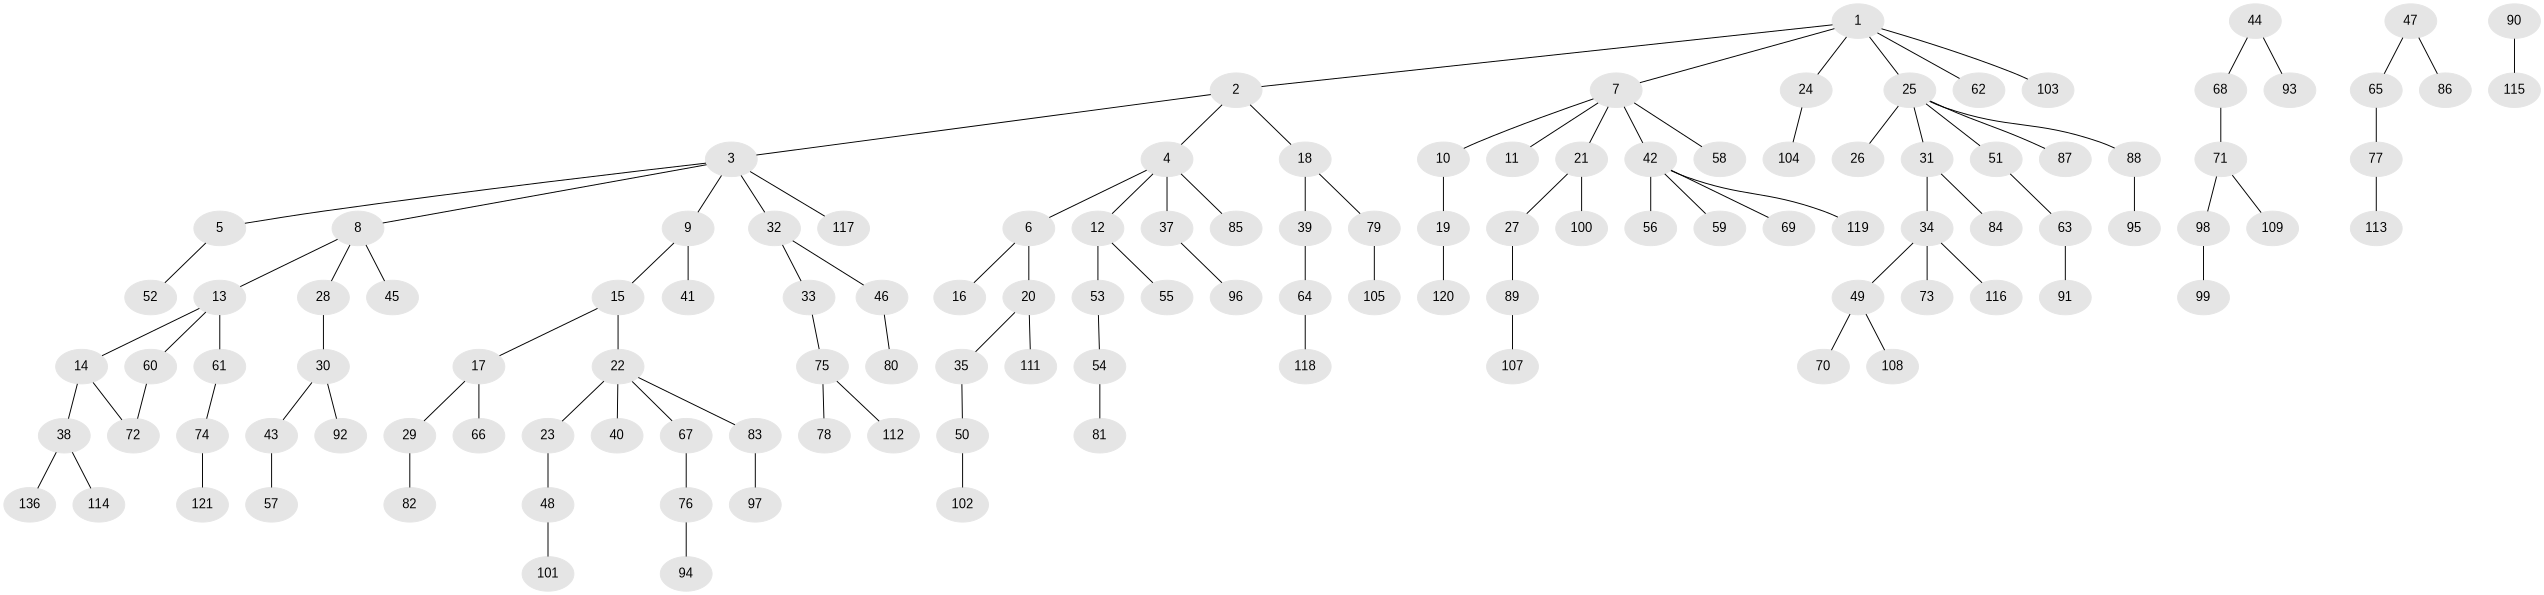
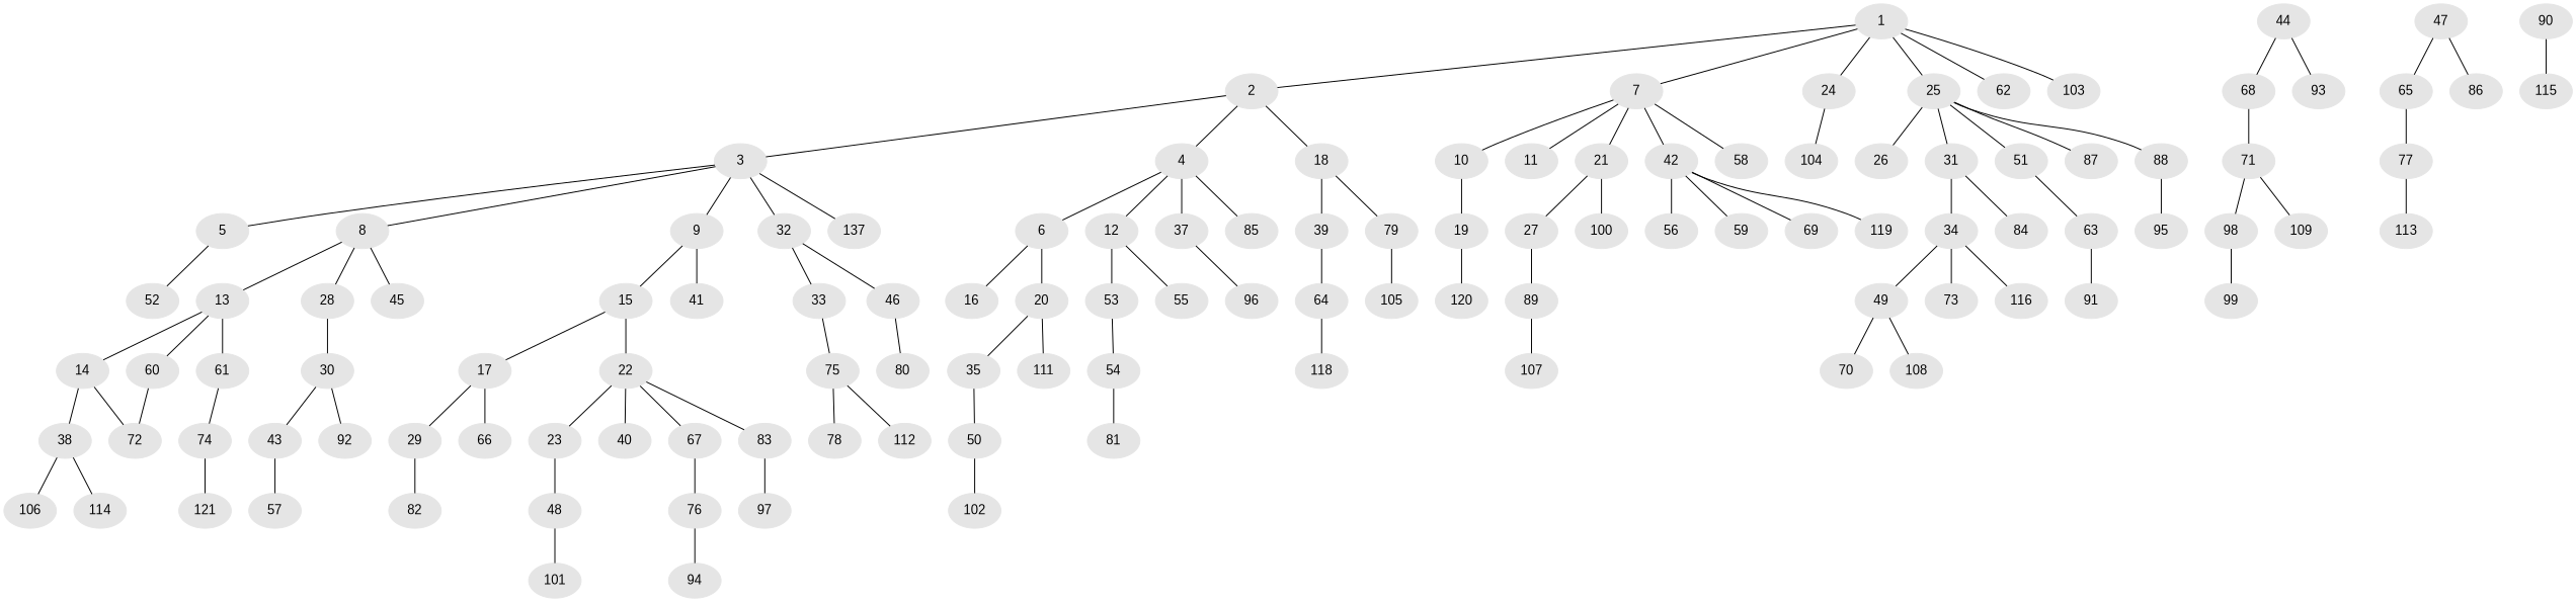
  graph {
    fontname="Liberation Sans"
    node [color=gray90 fontname="Liberation Sans" style=filled]
    edge [fontname="Liberation Sans"]
    1
    2
    7
    24
    25
    62
    103
    3
    4
    18
    10
    11
    21
    42
    58
    104
    26
    31
    51
    87
    88
    5
    8
    9
    32
-   117
+   117 [label=137]
    6
    12
    37
    85
    39
    79
    52
    13
    28
    45
    15
    41
    33
    46
    16
    20
    53
    55
    96
    35
    111
    19
    27
    100
    56
    59
    69
    119
    14
    60
    61
    30
    17
    22
    120
    54
    38
    72
    74
-   106 [label=136]
+   106
    114
    29
    66
    23
    40
    67
    83
    82
    64
    105
    50
    89
    48
    76
    97
    101
    34
    84
    63
    95
    107
    43
    92
    57
    49
    73
    116
    75
    80
    78
    112
    70
    108
    102
    44
    68
    93
    47
    65
    86
    118
    71
    77
    91
    81
    90
    115
    121
    113
    94
    98
    109
    99
    1 -- 2
    1 -- 7
    1 -- 24
    1 -- 25
    1 -- 62
    1 -- 103
    2 -- 3
    2 -- 4
    2 -- 18
    7 -- 10
    7 -- 11
    7 -- 21
    7 -- 42
    7 -- 58
    24 -- 104
    25 -- 26
    25 -- 31
    25 -- 51
    25 -- 87
    25 -- 88
    3 -- 5
    3 -- 8
    3 -- 9
    3 -- 32
    3 -- 117
    4 -- 6
    4 -- 12
    4 -- 37
    4 -- 85
    18 -- 39
    18 -- 79
    10 -- 19
    21 -- 27
    21 -- 100
    42 -- 56
    42 -- 59
    42 -- 69
    42 -- 119
    31 -- 34
    31 -- 84
    51 -- 63
    88 -- 95
    5 -- 52
    8 -- 13
    8 -- 28
    8 -- 45
    9 -- 15
    9 -- 41
    32 -- 33
    32 -- 46
    6 -- 16
    6 -- 20
    12 -- 53
    12 -- 55
    37 -- 96
    39 -- 64
    79 -- 105
    13 -- 14
    13 -- 60
    13 -- 61
    28 -- 30
    15 -- 17
    15 -- 22
    33 -- 75
    46 -- 80
    20 -- 35
    20 -- 111
    53 -- 54
    35 -- 50
    19 -- 120
    27 -- 89
    14 -- 38
    14 -- 72
    60 -- 72
    61 -- 74
    30 -- 43
    30 -- 92
    17 -- 29
    17 -- 66
    22 -- 23
    22 -- 40
    22 -- 67
    22 -- 83
    54 -- 81
    38 -- 106
    38 -- 114
    74 -- 121
    29 -- 82
    23 -- 48
    67 -- 76
    83 -- 97
    64 -- 118
    50 -- 102
    89 -- 107
    48 -- 101
    76 -- 94
    34 -- 49
    34 -- 73
    34 -- 116
    63 -- 91
    43 -- 57
    49 -- 70
    49 -- 108
    75 -- 78
    75 -- 112
    44 -- 68
    44 -- 93
    68 -- 71
    47 -- 65
    47 -- 86
    65 -- 77
    71 -- 98
    71 -- 109
    77 -- 113
    90 -- 115
    98 -- 99
  }
